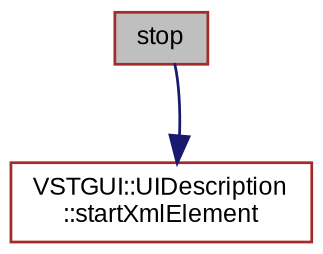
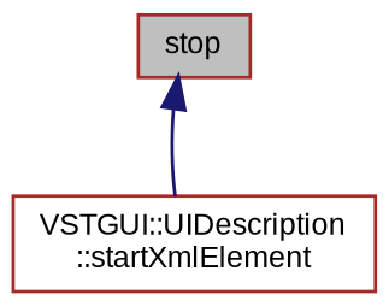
  digraph {
    rankdir=TB
    node [color=brown fontname=Arial fontsize=9 shape=record]
    n1 [fillcolor=grey75 fontcolor=black height=0.2 label=stop style=filled width=0.4]
    n2 [height=0.2 label="VSTGUI::UIDescription\l::startXmlElement" width=0.4]
-   n2 -> n1 [color=midnightblue dir=back fontname=Arial fontsize=9 labelfontname=Arial labelfontsize=9 style=solid]
+   n1 -> n2 [color=midnightblue dir=back fontname=Arial fontsize=9 labelfontname=Arial labelfontsize=9 style=solid]
  }
